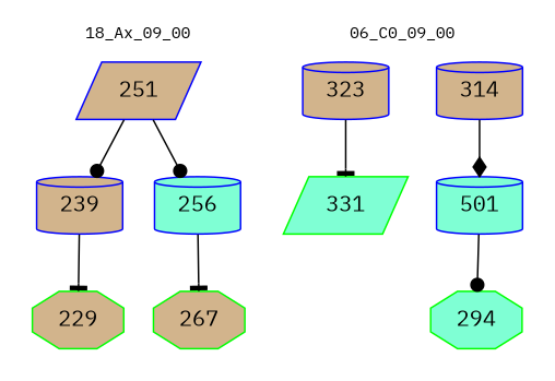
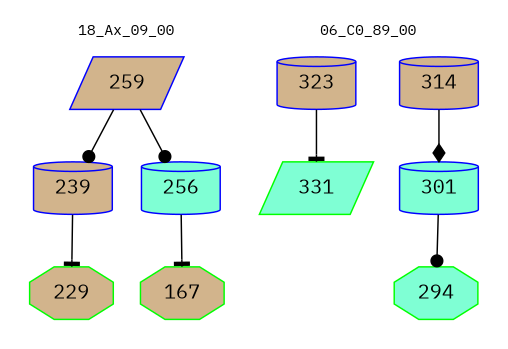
  digraph {
    fontname="IBM Plex Mono"
    node [color=blue fillcolor=tan fontname="IBM Plex Mono" shape=cylinder style=filled]
    edge [arrowhead=dot color=black fontname="IBM Plex Mono"]
-   n1 [label=251 shape=parallelogram]
+   n1 [label=259 shape=parallelogram]
    n2 [label=239]
    n3 [fillcolor=aquamarine label=256]
    n4 [color=green label=229 shape=octagon]
-   n5 [color=green label=267 shape=octagon]
+   n5 [color=green label=167 shape=octagon]
    n6 [label=314]
-   n7 [fillcolor=aquamarine label=501]
+   n7 [fillcolor=aquamarine label=301]
    n8 [label=323]
    n9 [color=green fillcolor=aquamarine label=294 shape=octagon]
    n10 [color=green fillcolor=aquamarine label=331 shape=parallelogram]
    subgraph cluster_1 {
      color=white
      fontsize=10
      label="18_Ax_09_00"
      n1
      n2
      n3
      n4
      n5
    }
    subgraph cluster_2 {
      color=white
      fontsize=10
-     label="06_C0_09_00"
+     label="06_C0_89_00"
      n6
      n7
      n8
      n9
      n10
    }
    n1 -> n2
    n1 -> n3
    n2 -> n4 [arrowhead=tee]
    n3 -> n5 [arrowhead=tee]
    n6 -> n7 [arrowhead=diamond]
    n7 -> n9
    n8 -> n10 [arrowhead=tee]
  }
